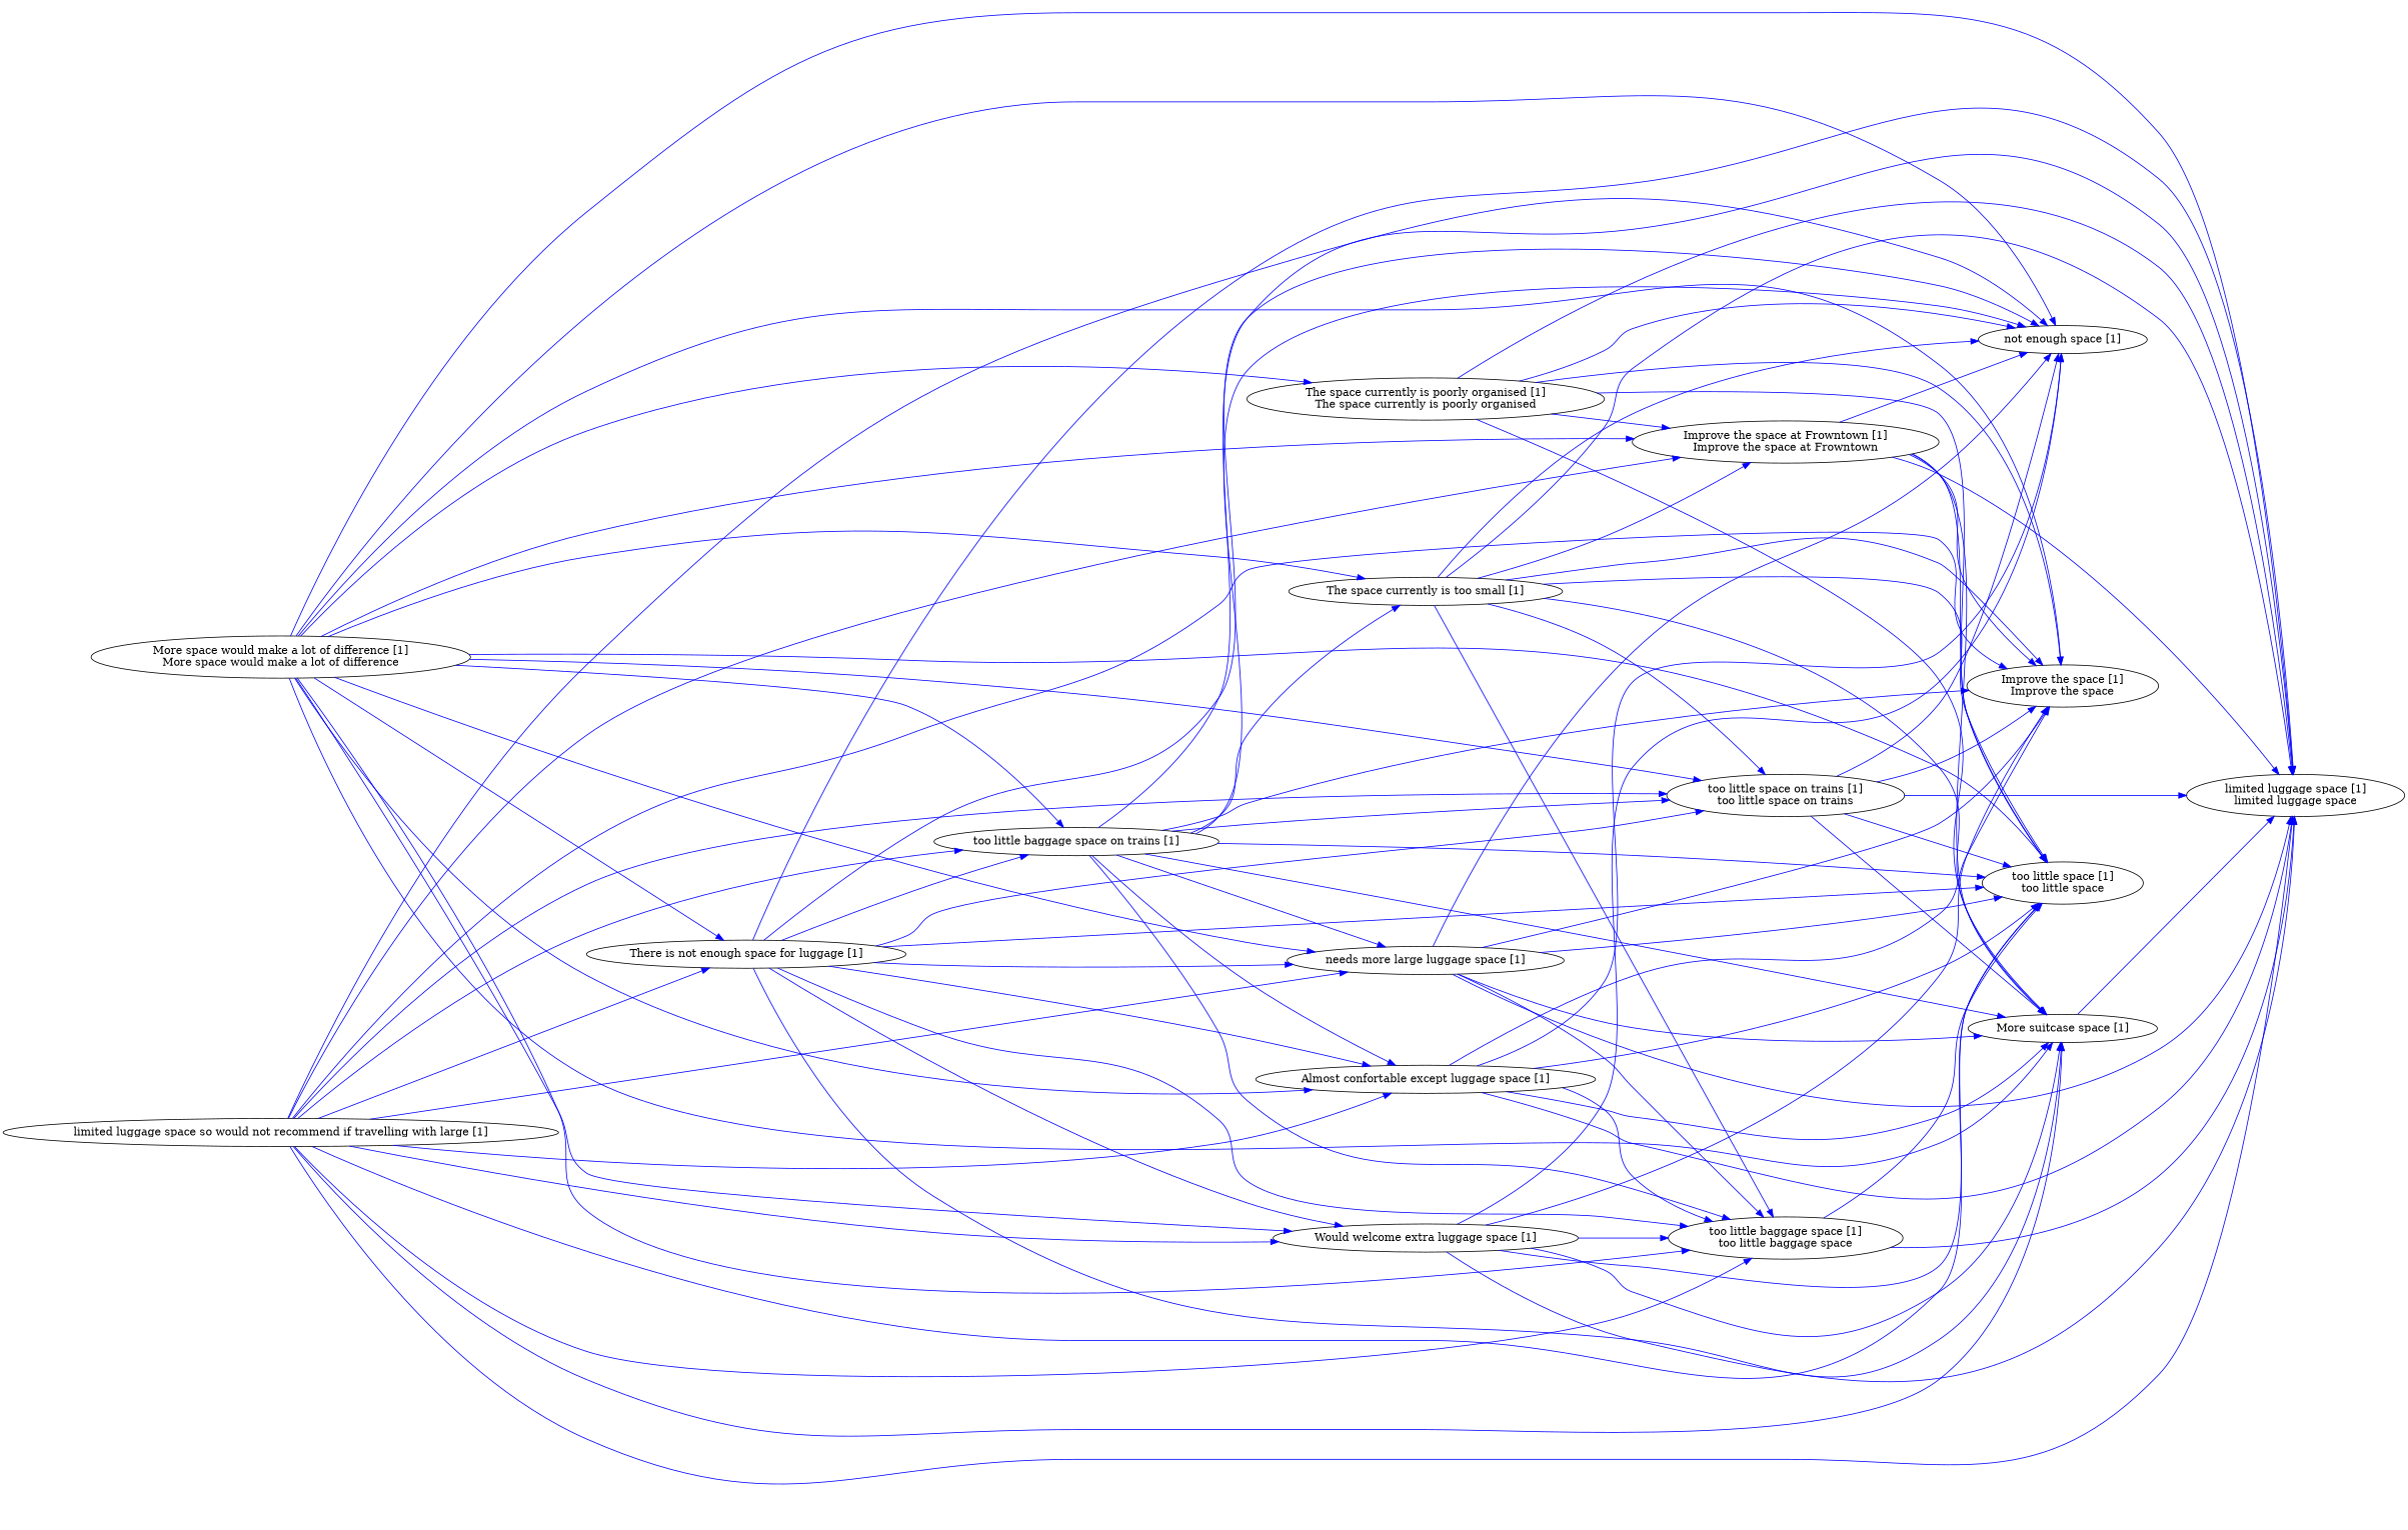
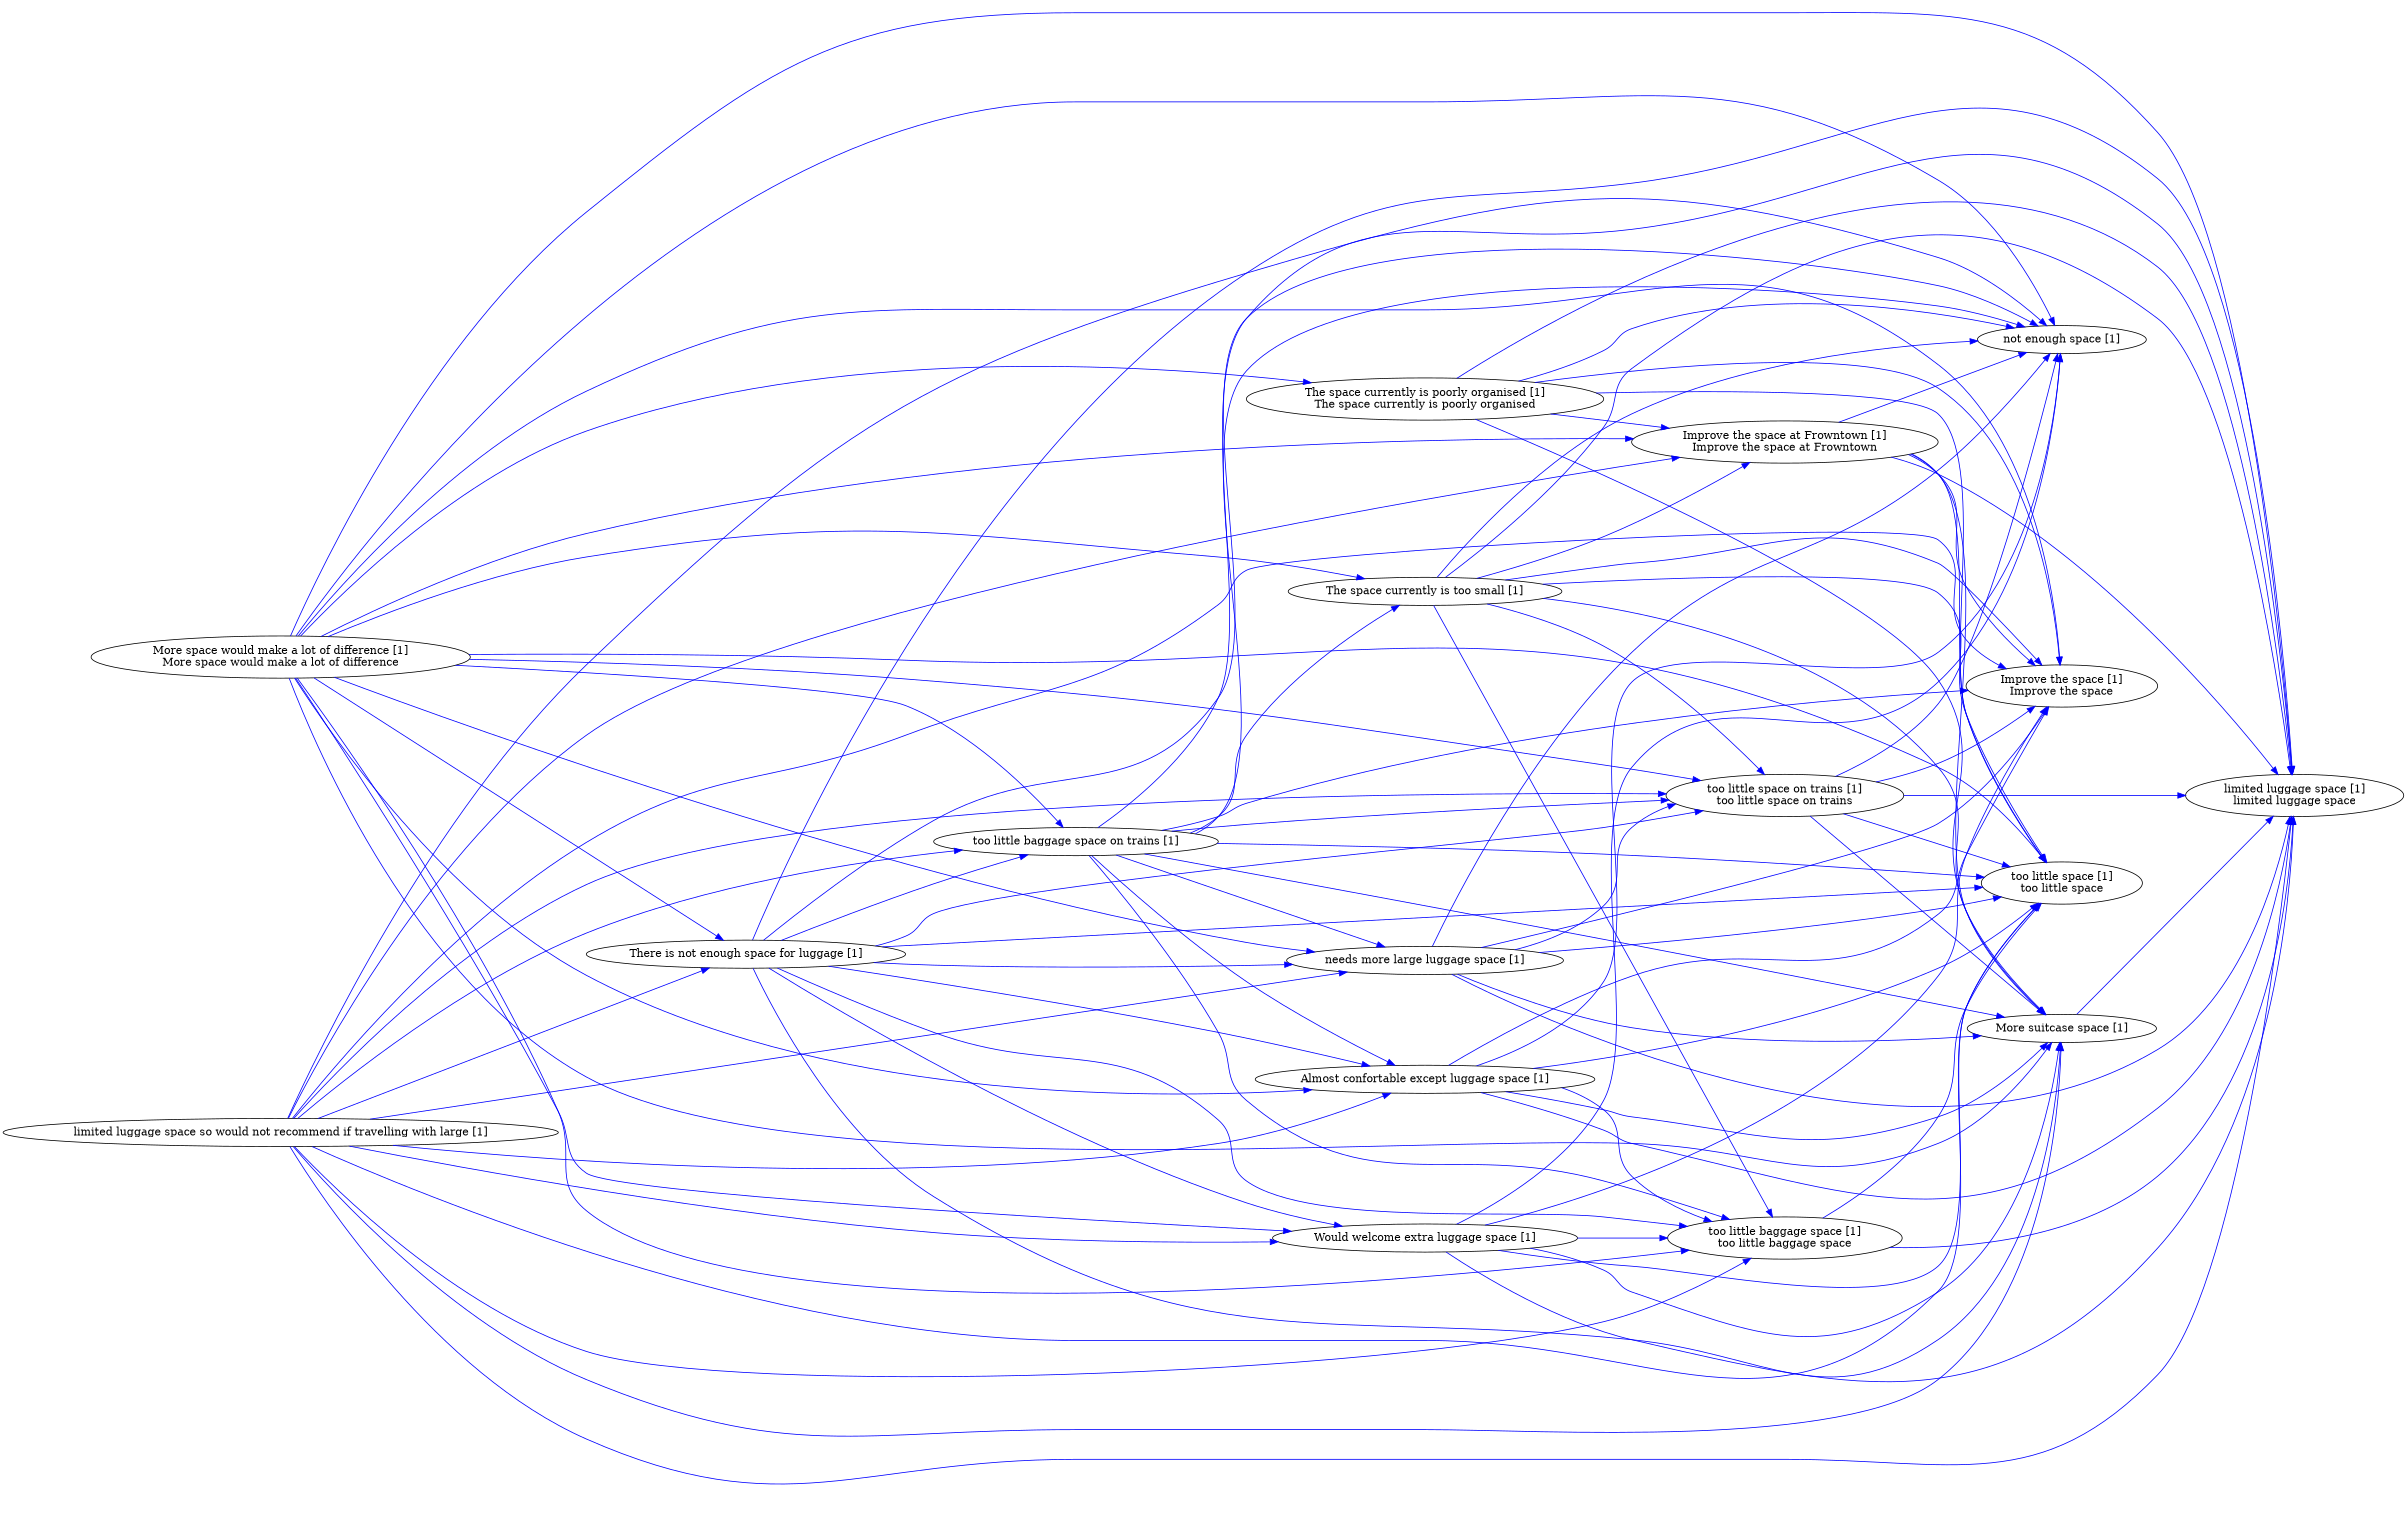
  digraph {
    rankdir=LR
    edge [color=blue]
    "Almost confortable except luggage space [1]"
    "Improve the space [1]\nImprove the space"
    "More suitcase space [1]"
    "limited luggage space [1]\nlimited luggage space"
    "not enough space [1]"
    "too little baggage space [1]\ntoo little baggage space"
    "too little space [1]\ntoo little space"
    "Improve the space at Frowntown [1]\nImprove the space at Frowntown"
    "More space would make a lot of difference [1]\nMore space would make a lot of difference"
    "The space currently is poorly organised [1]\nThe space currently is poorly organised"
    "The space currently is too small [1]"
    "There is not enough space for luggage [1]"
    "Would welcome extra luggage space [1]"
    "needs more large luggage space [1]"
    "too little baggage space on trains [1]"
    "too little space on trains [1]\ntoo little space on trains"
    "limited luggage space so would not recommend if travelling with large [1]"
    "Almost confortable except luggage space [1]" -> "Improve the space [1]\nImprove the space"
    "Almost confortable except luggage space [1]" -> "More suitcase space [1]"
    "Almost confortable except luggage space [1]" -> "limited luggage space [1]\nlimited luggage space"
    "Almost confortable except luggage space [1]" -> "not enough space [1]"
    "Almost confortable except luggage space [1]" -> "too little baggage space [1]\ntoo little baggage space"
    "Almost confortable except luggage space [1]" -> "too little space [1]\ntoo little space"
    "More suitcase space [1]" -> "limited luggage space [1]\nlimited luggage space"
    "too little baggage space [1]\ntoo little baggage space" -> "limited luggage space [1]\nlimited luggage space"
    "too little baggage space [1]\ntoo little baggage space" -> "too little space [1]\ntoo little space"
    "Improve the space at Frowntown [1]\nImprove the space at Frowntown" -> "Improve the space [1]\nImprove the space"
    "Improve the space at Frowntown [1]\nImprove the space at Frowntown" -> "More suitcase space [1]"
    "Improve the space at Frowntown [1]\nImprove the space at Frowntown" -> "limited luggage space [1]\nlimited luggage space"
    "Improve the space at Frowntown [1]\nImprove the space at Frowntown" -> "not enough space [1]"
    "Improve the space at Frowntown [1]\nImprove the space at Frowntown" -> "too little space [1]\ntoo little space"
    "More space would make a lot of difference [1]\nMore space would make a lot of difference" -> "Almost confortable except luggage space [1]"
    "More space would make a lot of difference [1]\nMore space would make a lot of difference" -> "Improve the space [1]\nImprove the space"
    "More space would make a lot of difference [1]\nMore space would make a lot of difference" -> "More suitcase space [1]"
    "More space would make a lot of difference [1]\nMore space would make a lot of difference" -> "limited luggage space [1]\nlimited luggage space"
    "More space would make a lot of difference [1]\nMore space would make a lot of difference" -> "not enough space [1]"
    "More space would make a lot of difference [1]\nMore space would make a lot of difference" -> "too little baggage space [1]\ntoo little baggage space"
    "More space would make a lot of difference [1]\nMore space would make a lot of difference" -> "too little space [1]\ntoo little space"
    "More space would make a lot of difference [1]\nMore space would make a lot of difference" -> "Improve the space at Frowntown [1]\nImprove the space at Frowntown"
    "More space would make a lot of difference [1]\nMore space would make a lot of difference" -> "The space currently is poorly organised [1]\nThe space currently is poorly organised"
    "More space would make a lot of difference [1]\nMore space would make a lot of difference" -> "The space currently is too small [1]"
    "More space would make a lot of difference [1]\nMore space would make a lot of difference" -> "There is not enough space for luggage [1]"
    "More space would make a lot of difference [1]\nMore space would make a lot of difference" -> "Would welcome extra luggage space [1]"
    "More space would make a lot of difference [1]\nMore space would make a lot of difference" -> "needs more large luggage space [1]"
    "More space would make a lot of difference [1]\nMore space would make a lot of difference" -> "too little baggage space on trains [1]"
    "More space would make a lot of difference [1]\nMore space would make a lot of difference" -> "too little space on trains [1]\ntoo little space on trains"
    "The space currently is poorly organised [1]\nThe space currently is poorly organised" -> "Improve the space [1]\nImprove the space"
    "The space currently is poorly organised [1]\nThe space currently is poorly organised" -> "More suitcase space [1]"
    "The space currently is poorly organised [1]\nThe space currently is poorly organised" -> "limited luggage space [1]\nlimited luggage space"
    "The space currently is poorly organised [1]\nThe space currently is poorly organised" -> "not enough space [1]"
    "The space currently is poorly organised [1]\nThe space currently is poorly organised" -> "too little space [1]\ntoo little space"
    "The space currently is poorly organised [1]\nThe space currently is poorly organised" -> "Improve the space at Frowntown [1]\nImprove the space at Frowntown"
    "The space currently is too small [1]" -> "Improve the space [1]\nImprove the space"
    "The space currently is too small [1]" -> "More suitcase space [1]"
    "The space currently is too small [1]" -> "limited luggage space [1]\nlimited luggage space"
    "The space currently is too small [1]" -> "not enough space [1]"
    "The space currently is too small [1]" -> "too little baggage space [1]\ntoo little baggage space"
    "The space currently is too small [1]" -> "too little space [1]\ntoo little space"
    "The space currently is too small [1]" -> "Improve the space at Frowntown [1]\nImprove the space at Frowntown"
    "The space currently is too small [1]" -> "too little space on trains [1]\ntoo little space on trains"
    "There is not enough space for luggage [1]" -> "Almost confortable except luggage space [1]"
    "There is not enough space for luggage [1]" -> "More suitcase space [1]"
    "There is not enough space for luggage [1]" -> "limited luggage space [1]\nlimited luggage space"
    "There is not enough space for luggage [1]" -> "not enough space [1]"
    "There is not enough space for luggage [1]" -> "too little baggage space [1]\ntoo little baggage space"
    "There is not enough space for luggage [1]" -> "too little space [1]\ntoo little space"
    "There is not enough space for luggage [1]" -> "Would welcome extra luggage space [1]"
    "There is not enough space for luggage [1]" -> "needs more large luggage space [1]"
    "There is not enough space for luggage [1]" -> "too little baggage space on trains [1]"
    "There is not enough space for luggage [1]" -> "too little space on trains [1]\ntoo little space on trains"
    "Would welcome extra luggage space [1]" -> "Improve the space [1]\nImprove the space"
    "Would welcome extra luggage space [1]" -> "More suitcase space [1]"
    "Would welcome extra luggage space [1]" -> "limited luggage space [1]\nlimited luggage space"
    "Would welcome extra luggage space [1]" -> "not enough space [1]"
    "Would welcome extra luggage space [1]" -> "too little baggage space [1]\ntoo little baggage space"
    "Would welcome extra luggage space [1]" -> "too little space [1]\ntoo little space"
    "needs more large luggage space [1]" -> "Improve the space [1]\nImprove the space"
    "needs more large luggage space [1]" -> "More suitcase space [1]"
    "needs more large luggage space [1]" -> "limited luggage space [1]\nlimited luggage space"
    "needs more large luggage space [1]" -> "not enough space [1]"
-   "needs more large luggage space [1]" -> "too little baggage space [1]\ntoo little baggage space"
+   "needs more large luggage space [1]" -> "too little space on trains [1]\ntoo little space on trains"
    "needs more large luggage space [1]" -> "too little space [1]\ntoo little space"
    "too little baggage space on trains [1]" -> "Almost confortable except luggage space [1]"
    "too little baggage space on trains [1]" -> "Improve the space [1]\nImprove the space"
    "too little baggage space on trains [1]" -> "More suitcase space [1]"
    "too little baggage space on trains [1]" -> "limited luggage space [1]\nlimited luggage space"
    "too little baggage space on trains [1]" -> "not enough space [1]"
    "too little baggage space on trains [1]" -> "too little baggage space [1]\ntoo little baggage space"
    "too little baggage space on trains [1]" -> "too little space [1]\ntoo little space"
    "too little baggage space on trains [1]" -> "The space currently is too small [1]"
    "too little baggage space on trains [1]" -> "needs more large luggage space [1]"
    "too little baggage space on trains [1]" -> "too little space on trains [1]\ntoo little space on trains"
    "too little space on trains [1]\ntoo little space on trains" -> "Improve the space [1]\nImprove the space"
    "too little space on trains [1]\ntoo little space on trains" -> "More suitcase space [1]"
    "too little space on trains [1]\ntoo little space on trains" -> "limited luggage space [1]\nlimited luggage space"
    "too little space on trains [1]\ntoo little space on trains" -> "not enough space [1]"
    "too little space on trains [1]\ntoo little space on trains" -> "too little space [1]\ntoo little space"
    "limited luggage space so would not recommend if travelling with large [1]" -> "Almost confortable except luggage space [1]"
    "limited luggage space so would not recommend if travelling with large [1]" -> "Improve the space [1]\nImprove the space"
    "limited luggage space so would not recommend if travelling with large [1]" -> "More suitcase space [1]"
    "limited luggage space so would not recommend if travelling with large [1]" -> "limited luggage space [1]\nlimited luggage space"
    "limited luggage space so would not recommend if travelling with large [1]" -> "not enough space [1]"
    "limited luggage space so would not recommend if travelling with large [1]" -> "too little baggage space [1]\ntoo little baggage space"
    "limited luggage space so would not recommend if travelling with large [1]" -> "too little space [1]\ntoo little space"
    "limited luggage space so would not recommend if travelling with large [1]" -> "Improve the space at Frowntown [1]\nImprove the space at Frowntown"
    "limited luggage space so would not recommend if travelling with large [1]" -> "There is not enough space for luggage [1]"
    "limited luggage space so would not recommend if travelling with large [1]" -> "Would welcome extra luggage space [1]"
    "limited luggage space so would not recommend if travelling with large [1]" -> "needs more large luggage space [1]"
    "limited luggage space so would not recommend if travelling with large [1]" -> "too little baggage space on trains [1]"
    "limited luggage space so would not recommend if travelling with large [1]" -> "too little space on trains [1]\ntoo little space on trains"
  }
